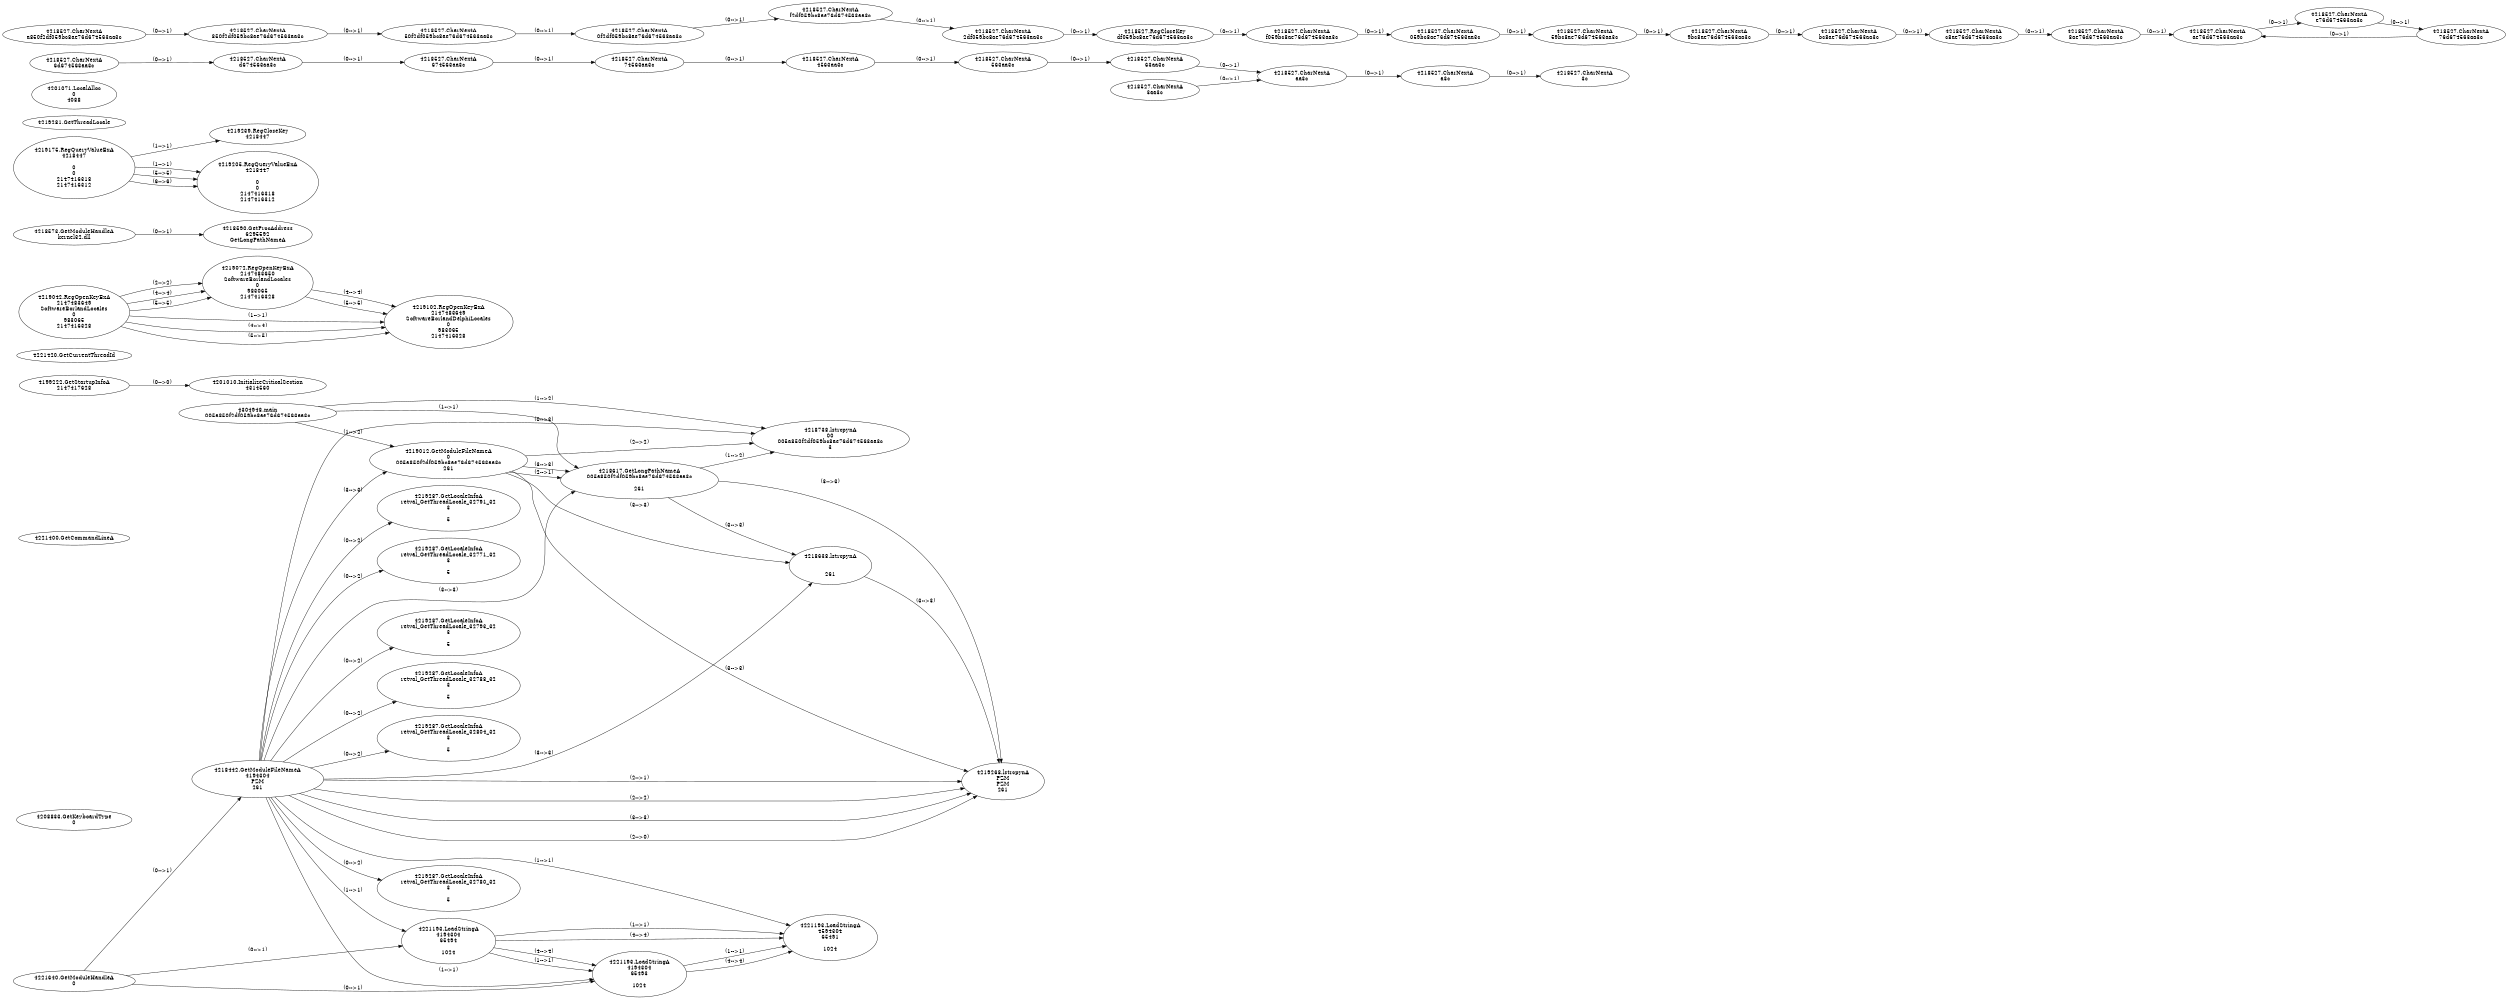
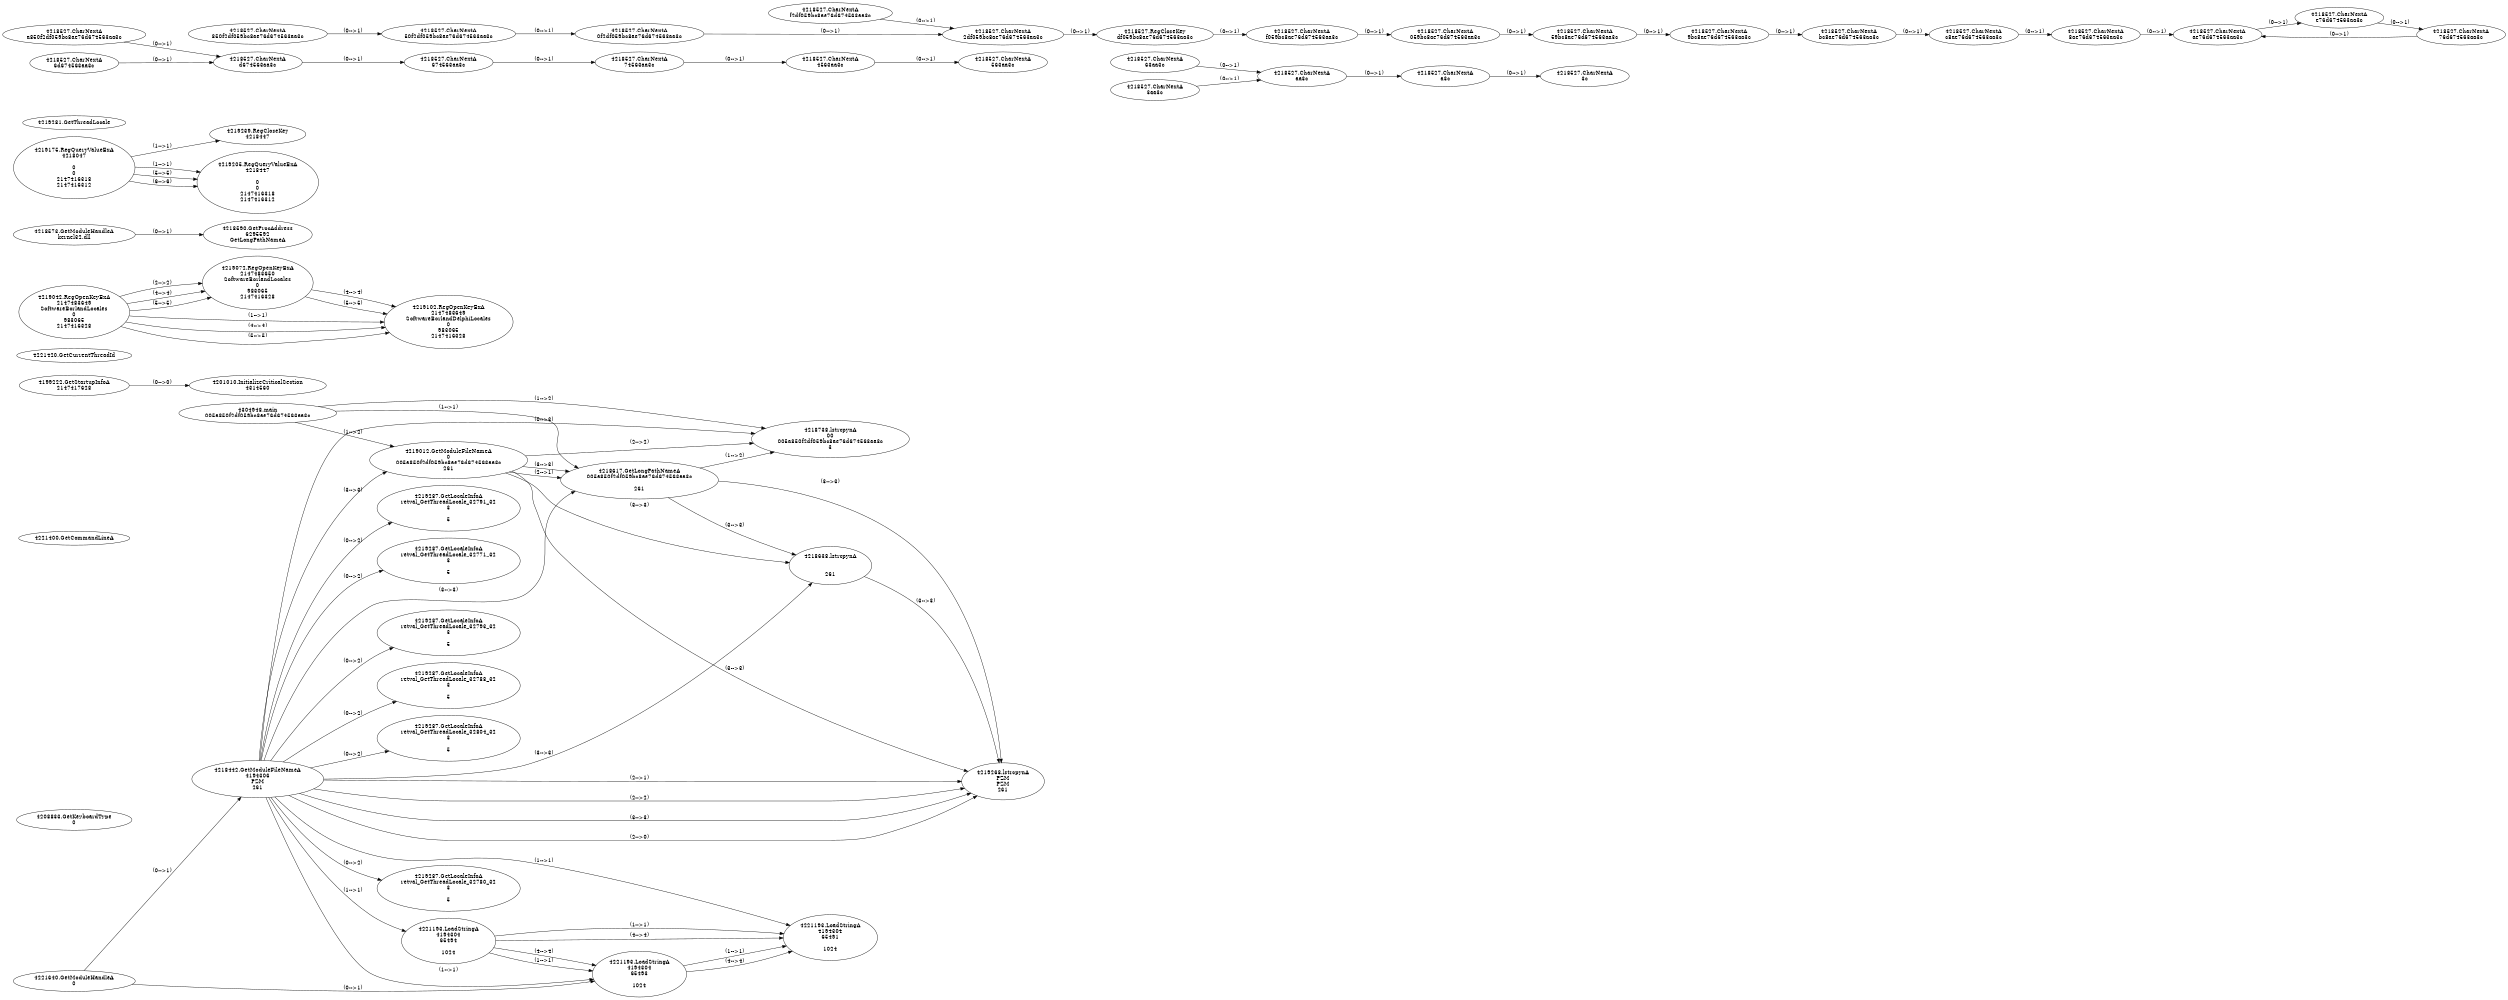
  digraph {
    rankdir=LR
    n1 [label="4304948.main\n005a850f2df059bc8ae76d674563aa3c"]
    n2 [label="4219012.GetModuleFileNameA\n0\n005a850f2df059bc8ae76d674563aa3c\n261"]
    n3 [label="4218617.GetLongPathNameA\n005a850f2df059bc8ae76d674563aa3c\n\n261"]
    n4 [label="4218738.lstrcpynA\n00\n005a850f2df059bc8ae76d674563aa3c\n3"]
    n5 [label="4218638.lstrcpynA\n\n\n261"]
    n6 [label="4219268.lstrcpynA\nPZM\nPZM\n261"]
    n7 [label="4221640.GetModuleHandleA\n0"]
-   n8 [label="4218442.GetModuleFileNameA\n4194304\nPZM\n261"]
+   n8 [label="4218442.GetModuleFileNameA\n4194306\nPZM\n261"]
    n9 [label="4221193.LoadStringA\n4194304\n65494\n\n1024"]
    n10 [label="4221193.LoadStringA\n4194304\n65493\n\n1024"]
-   n11 [label="4221193.LoadStringA\n4594304\n65491\n\n1024"]
+   n11 [label="4221193.LoadStringA\n4194304\n65491\n\n1024"]
    n12 [label="4219287.GetLocaleInfoA\nretval_GetThreadLocale_32780_32\n3\n\n5"]
    n13 [label="4219287.GetLocaleInfoA\nretval_GetThreadLocale_32791_32\n3\n\n5"]
    n14 [label="4219287.GetLocaleInfoA\nretval_GetThreadLocale_32771_32\n3\n\n5"]
    n15 [label="4219287.GetLocaleInfoA\nretval_GetThreadLocale_32793_32\n3\n\n5"]
    n16 [label="4219287.GetLocaleInfoA\nretval_GetThreadLocale_32788_32\n3\n\n5"]
    n17 [label="4219287.GetLocaleInfoA\nretval_GetThreadLocale_32804_32\n3\n\n5"]
    n18 [label="4208833.GetKeyboardType\n0"]
    n19 [label="4221400.GetCommandLineA\n"]
    n20 [label="4199222.GetStartupInfoA\n2147417628"]
    n21 [label="4201010.InitializeCriticalSection\n4314560"]
    n22 [label="4221420.GetCurrentThreadId\n"]
    n23 [label="4219042.RegOpenKeyExA\n2147483649\nSoftware\Borland\Locales\n0\n983065\n2147416328"]
    n24 [label="4219072.RegOpenKeyExA\n2147483650\nSoftware\Borland\Locales\n0\n983065\n2147416328"]
    n25 [label="4219102.RegOpenKeyExA\n2147483649\nSoftware\Borland\Delphi\Locales\n0\n983065\n2147416328"]
    n26 [label="4218573.GetModuleHandleA\nkernel32.dll"]
    n27 [label="4218590.GetProcAddress\n6295592\nGetLongPathNameA"]
-   n28 [label="4219175.RegQueryValueExA\n4218447\n\n0\n0\n2147416318\n2147416312"]
+   n28 [label="4219175.RegQueryValueExA\n4218047\n\n0\n0\n2147416318\n2147416312"]
    n29 [label="4219239.RegCloseKey\n4218447"]
    n30 [label="4219205.RegQueryValueExA\n4218447\n\n0\n0\n2147416318\n2147416312"]
    n31 [label="4219281.GetThreadLocale\n"]
-   n32 [label="4201071.LocalAlloc\n0\n4088"]
    n33 [label="4218527.CharNextA\na850f2df059bc8ae76d674563aa3c"]
    n34 [label="4218527.CharNextA\n850f2df059bc8ae76d674563aa3c"]
    n35 [label="4218527.CharNextA\n50f2df059bc8ae76d674563aa3c"]
    n36 [label="4218527.CharNextA\n0f2df059bc8ae76d674563aa3c"]
    n37 [label="4218527.CharNextA\nf2df059bc8ae76d674563aa3c"]
    n38 [label="4218527.CharNextA\n2df059bc8ae76d674563aa3c"]
    n39 [label="4218527.RegCloseKey\ndf059bc8ae76d674563aa3c"]
    n40 [label="4218527.CharNextA\nf059bc8ae76d674563aa3c"]
    n41 [label="4218527.CharNextA\n059bc8ae76d674563aa3c"]
    n42 [label="4218527.CharNextA\n59bc8ae76d674563aa3c"]
    n43 [label="4218527.CharNextA\n9bc8ae76d674563aa3c"]
    n44 [label="4218527.CharNextA\nbc8ae76d674563aa3c"]
    n45 [label="4218527.CharNextA\nc8ae76d674563aa3c"]
    n46 [label="4218527.CharNextA\n8ae76d674563aa3c"]
    n47 [label="4218527.CharNextA\nae76d674563aa3c"]
    n48 [label="4218527.CharNextA\ne76d674563aa3c"]
    n49 [label="4218527.CharNextA\n76d674563aa3c"]
    n50 [label="4218527.CharNextA\n6d674563aa3c"]
    n51 [label="4218527.CharNextA\nd674563aa3c"]
    n52 [label="4218527.CharNextA\n674563aa3c"]
    n53 [label="4218527.CharNextA\n74563aa3c"]
    n54 [label="4218527.CharNextA\n4563aa3c"]
    n55 [label="4218527.CharNextA\n563aa3c"]
    n56 [label="4218527.CharNextA\n63aa3c"]
    n57 [label="4218527.CharNextA\naa3c"]
    n58 [label="4218527.CharNextA\n3aa3c"]
    n59 [label="4218527.CharNextA\na3c"]
    n60 [label="4218527.CharNextA\n3c"]
    n1 -> n2 [label="(1-->2)"]
    n1 -> n3 [label="(1-->1)"]
    n1 -> n4 [label="(1-->2)"]
    n2 -> n3 [label="(2-->1)"]
    n2 -> n3 [label="(3-->3)"]
    n2 -> n4 [label="(2-->2)"]
    n2 -> n5 [label="(3-->3)"]
    n2 -> n6 [label="(3-->3)"]
    n3 -> n4 [label="(1-->2)"]
    n3 -> n5 [label="(3-->3)"]
    n3 -> n6 [label="(3-->3)"]
    n5 -> n6 [label="(3-->3)"]
    n7 -> n8 [label="(0-->1)"]
-   n7 -> n9 [label="(0-->1)"]
    n7 -> n10 [label="(0-->1)"]
    n8 -> n2 [label="(3-->3)"]
    n8 -> n3 [label="(3-->3)"]
    n8 -> n4 [label="(0-->3)"]
    n8 -> n5 [label="(3-->3)"]
    n8 -> n6 [label="(2-->1)"]
    n8 -> n6 [label="(2-->2)"]
    n8 -> n6 [label="(3-->3)"]
    n8 -> n6 [label="(2-->0)"]
    n8 -> n9 [label="(1-->1)"]
    n8 -> n10 [label="(1-->1)"]
    n8 -> n11 [label="(1-->1)"]
    n8 -> n12 [label="(0-->2)"]
    n8 -> n13 [label="(0-->2)"]
    n8 -> n14 [label="(0-->2)"]
    n8 -> n15 [label="(0-->2)"]
    n8 -> n16 [label="(0-->2)"]
    n8 -> n17 [label="(0-->2)"]
    n9 -> n10 [label="(1-->1)"]
    n9 -> n10 [label="(4-->4)"]
    n9 -> n11 [label="(1-->1)"]
    n9 -> n11 [label="(4-->4)"]
    n10 -> n11 [label="(1-->1)"]
    n10 -> n11 [label="(4-->4)"]
    n20 -> n21 [label="(0-->0)"]
    n23 -> n24 [label="(2-->2)"]
    n23 -> n24 [label="(4-->4)"]
    n23 -> n24 [label="(5-->5)"]
    n23 -> n25 [label="(1-->1)"]
    n23 -> n25 [label="(4-->4)"]
    n23 -> n25 [label="(5-->5)"]
    n24 -> n25 [label="(4-->4)"]
    n24 -> n25 [label="(5-->5)"]
    n26 -> n27 [label="(0-->1)"]
    n28 -> n29 [label="(1-->1)"]
    n28 -> n30 [label="(1-->1)"]
    n28 -> n30 [label="(5-->5)"]
    n28 -> n30 [label="(6-->6)"]
-   n33 -> n34 [label="(0-->1)"]
+   n33 -> n51 [label="(0-->1)"]
    n34 -> n35 [label="(0-->1)"]
    n35 -> n36 [label="(0-->1)"]
-   n36 -> n37 [label="(0-->1)"]
+   n36 -> n38 [label="(0-->1)"]
    n37 -> n38 [label="(0-->1)"]
    n38 -> n39 [label="(0-->1)"]
    n39 -> n40 [label="(0-->1)"]
    n40 -> n41 [label="(0-->1)"]
    n41 -> n42 [label="(0-->1)"]
    n42 -> n43 [label="(0-->1)"]
    n43 -> n44 [label="(0-->1)"]
    n44 -> n45 [label="(0-->1)"]
    n45 -> n46 [label="(0-->1)"]
    n46 -> n47 [label="(0-->1)"]
    n47 -> n48 [label="(0-->1)"]
    n48 -> n49 [label="(0-->1)"]
    n49 -> n47 [label="(0-->1)"]
    n50 -> n51 [label="(0-->1)"]
    n51 -> n52 [label="(0-->1)"]
    n52 -> n53 [label="(0-->1)"]
    n53 -> n54 [label="(0-->1)"]
    n54 -> n55 [label="(0-->1)"]
-   n55 -> n56 [label="(0-->1)"]
    n56 -> n57 [label="(0-->1)"]
    n57 -> n59 [label="(0-->1)"]
    n58 -> n57 [label="(0-->1)"]
    n59 -> n60 [label="(0-->1)"]
  }
